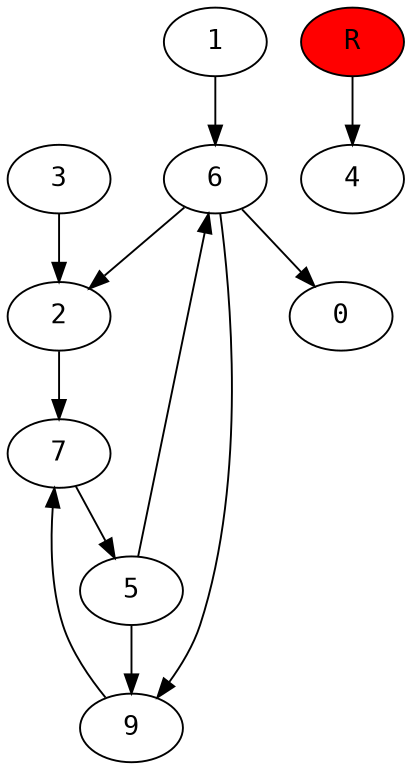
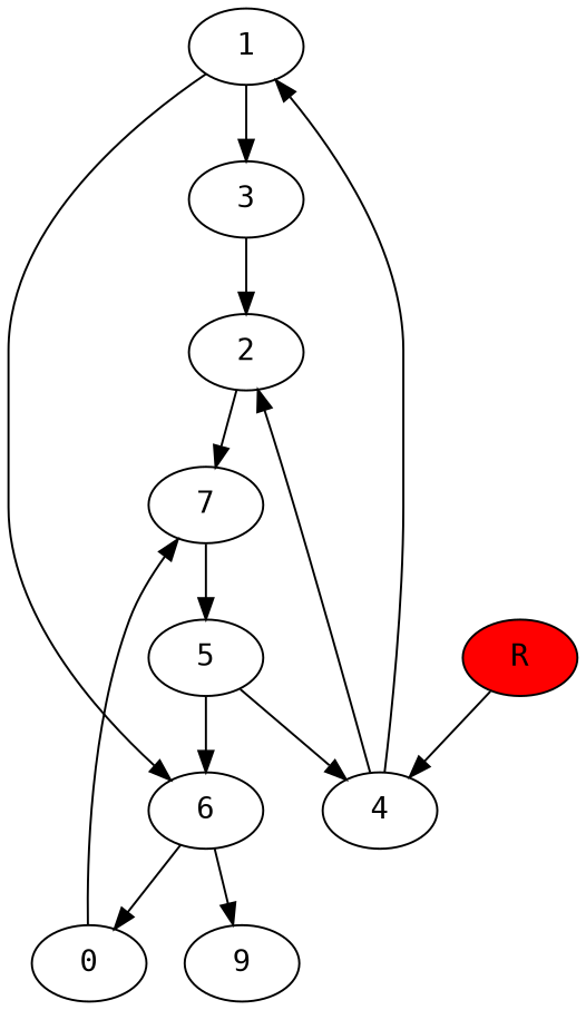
  digraph {
    fontname="DejaVu Sans Mono"
    node [fontname="DejaVu Sans Mono"]
    edge [fontname="DejaVu Sans Mono"]
    1
    3
    6
    2
    n5 [label=0]
    9
    7
    5
    4
    R [fillcolor="#ff0000" style=filled]
+   1 -> 3
    1 -> 6
    3 -> 2
    6 -> n5
    6 -> 9
    2 -> 7
-   9 -> 7
+   n5 -> 7
    7 -> 5
    5 -> 6
-   5 -> 9
-   6 -> 2
+   5 -> 4
+   4 -> 1
+   4 -> 2
    R -> 4
  }
